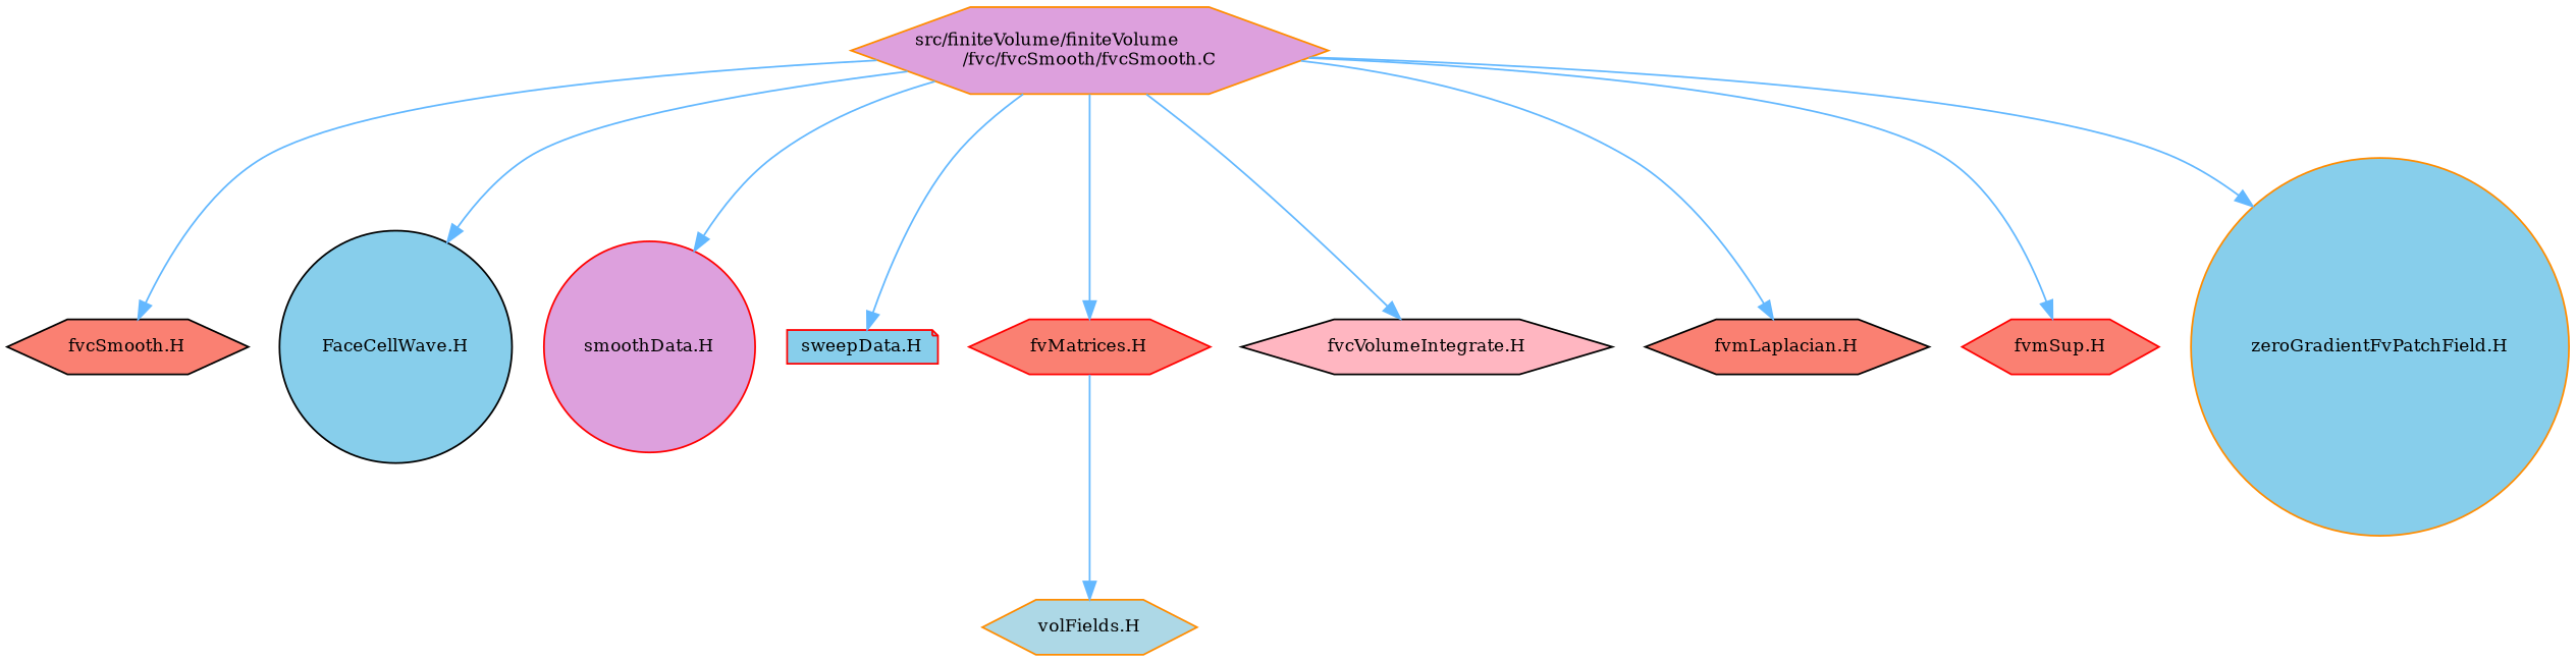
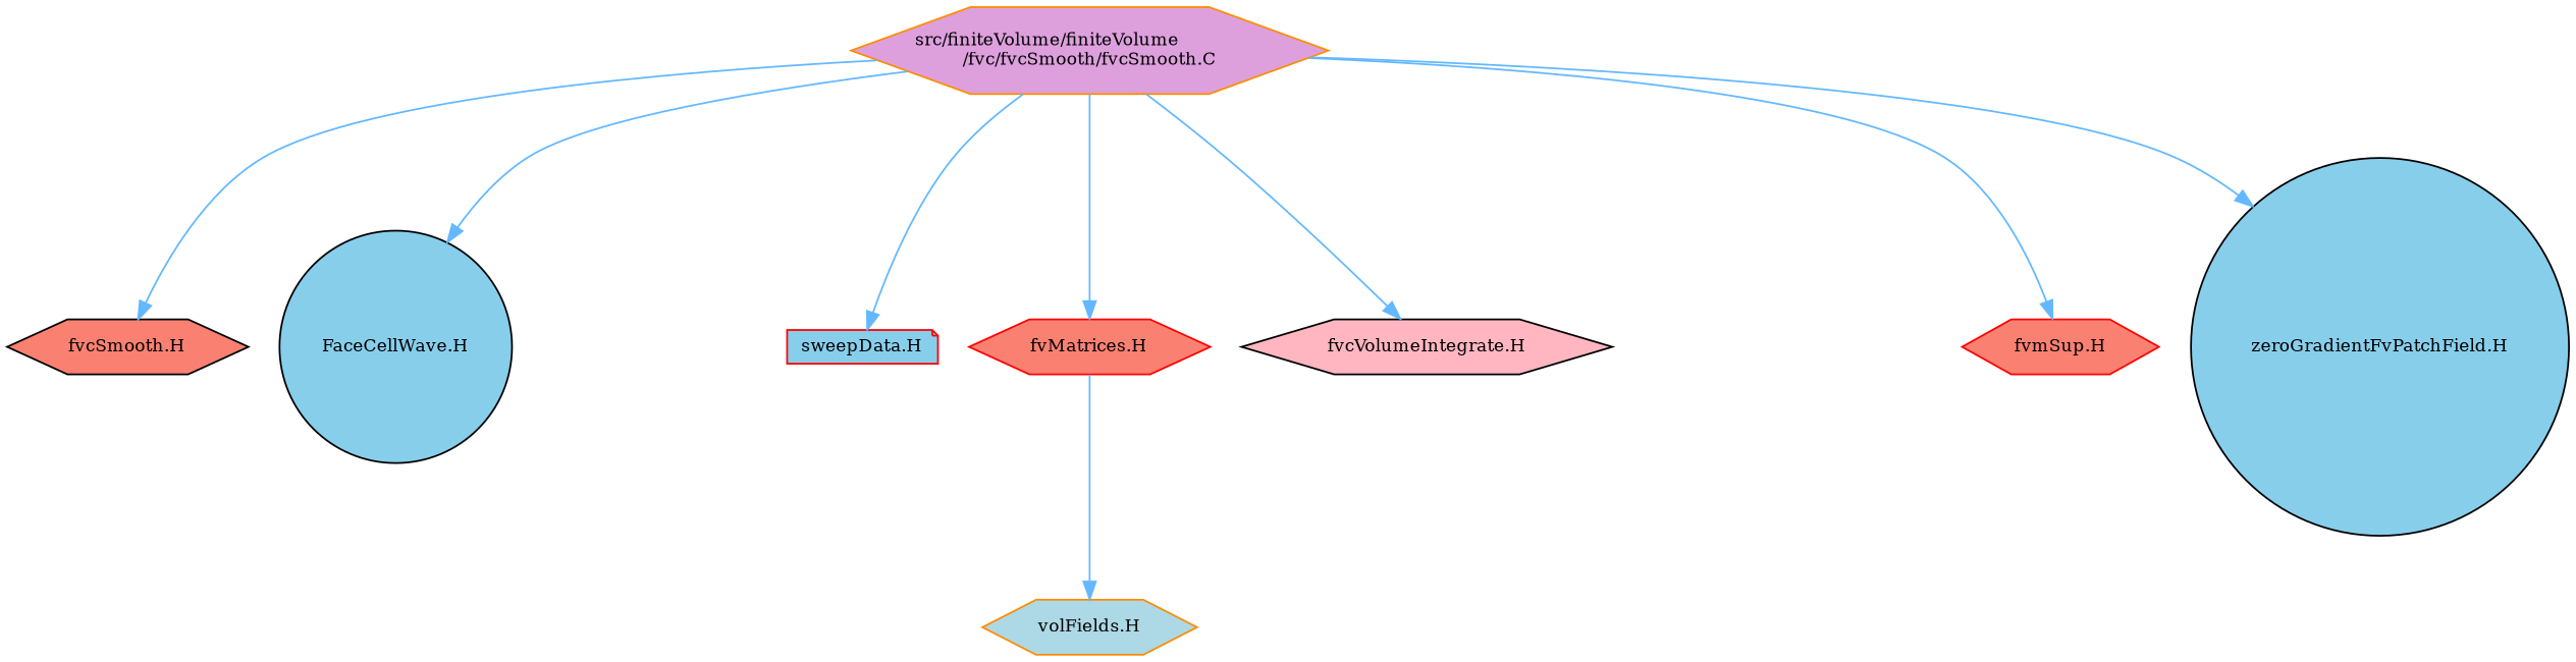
  digraph {
    fontname="DejaVu Serif"
    node [color=black fillcolor=salmon fontname="DejaVu Serif" fontsize=10 shape=hexagon style=filled]
    edge [color=steelblue1 fontname="DejaVu Serif" fontsize=10 labelfontname=Helvetica labelfontsize=10 style=solid]
    n1 [color=darkorange fillcolor=plum fontcolor=black height=0.2 label="src/finiteVolume/finiteVolume\l/fvc/fvcSmooth/fvcSmooth.C" width=0.4]
    n2 [height=0.2 label="fvcSmooth.H" width=0.4]
    n3 [fillcolor=skyblue height=0.2 label="FaceCellWave.H" shape=circle width=0.4]
-   n4 [color=red fillcolor=plum height=0.2 label="smoothData.H" shape=circle width=0.4]
    n5 [color=red fillcolor=skyblue height=0.2 label="sweepData.H" shape=note width=0.4]
    n6 [color=red height=0.2 label="fvMatrices.H" width=0.4]
    n7 [fillcolor=lightpink height=0.2 label="fvcVolumeIntegrate.H" width=0.4]
-   n8 [height=0.2 label="fvmLaplacian.H" width=0.4]
    n9 [color=red height=0.2 label="fvmSup.H" width=0.4]
-   n10 [color=darkorange fillcolor=skyblue height=0.2 label="zeroGradientFvPatchField.H" shape=circle width=0.4]
+   n10 [fillcolor=skyblue height=0.2 label="zeroGradientFvPatchField.H" shape=circle width=0.4]
    n11 [color=darkorange fillcolor=lightblue height=0.2 label="volFields.H" width=0.4]
    n1 -> n2
    n1 -> n3
-   n1 -> n4
    n1 -> n5
    n1 -> n6
    n1 -> n7
-   n1 -> n8
    n1 -> n9
    n1 -> n10
    n6 -> n11
  }
